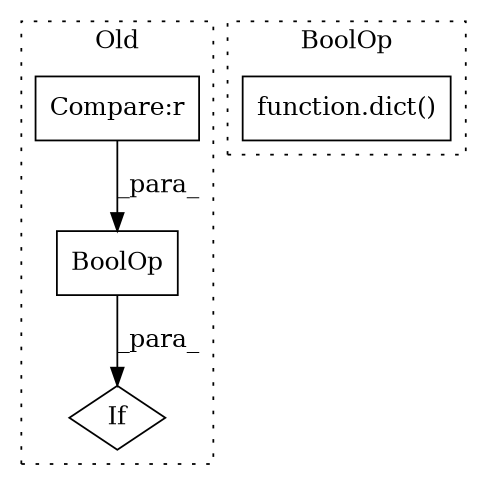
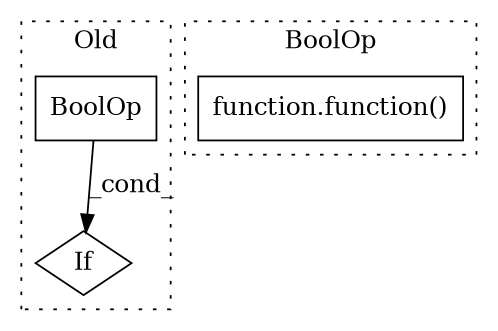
  digraph {
    node [s=4071 shape=box]
    n1 [a=72 l=54 label=BoolOp]
-   n2 [a=40 l=26 label="Compare:r"]
    n3 [a=96 l=3 label=If s=4068 shape=diamond]
-   n4 [a=75 l="5,1" label="function.dict()" s="4164,4182"]
+   n4 [a=75 l="5,1" label="function.function()" s="4164,4182"]
    subgraph cluster_1 {
      label=Old
      style=dotted
      n1
-     n2
      n3
    }
    subgraph cluster_2 {
      label=BoolOp
      style=dotted
      n4
    }
-   n1 -> n3 [label=_para_]
-   n2 -> n1 [label=_para_]
+   n1 -> n3 [label=_cond_]
  }
